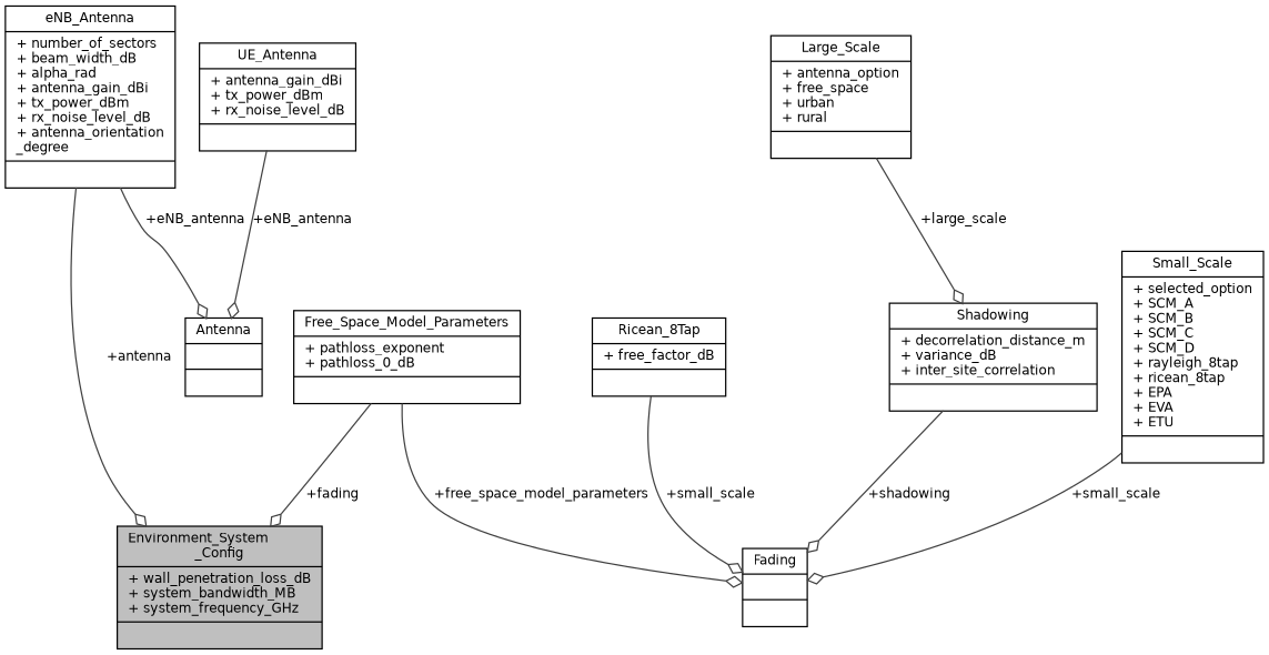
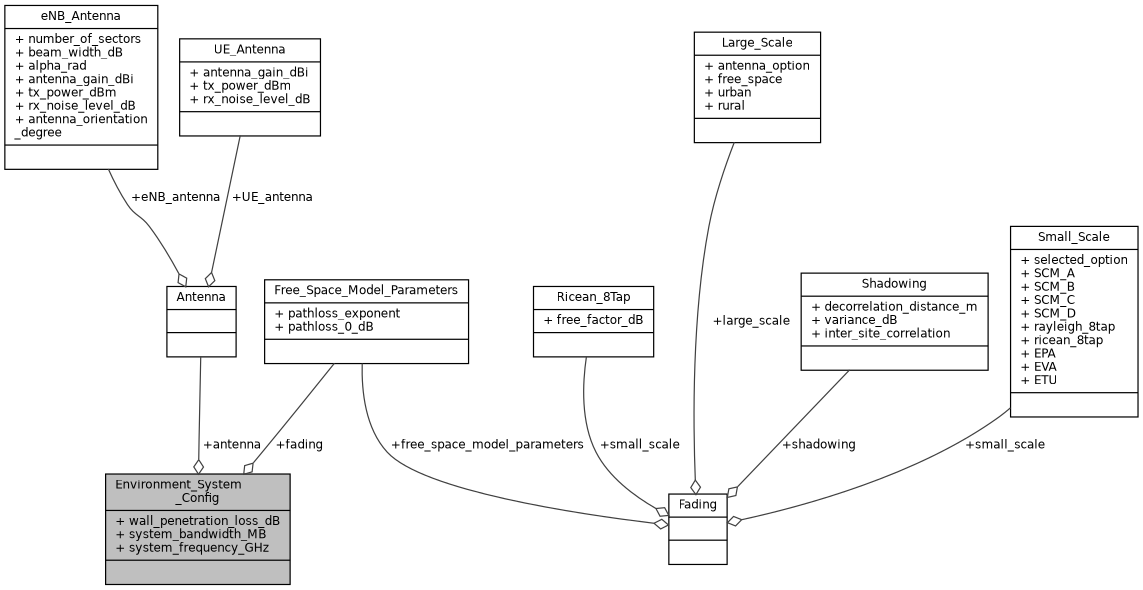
  digraph {
    node [color=black fillcolor=white fontname=Helvetica fontsize=10 shape=record style=filled]
    edge [arrowhead=odiamond color=grey25 fontname=Helvetica fontsize=10 labelfontname=Helvetica labelfontsize=10 style=solid]
    n1 [fillcolor=grey75 fontcolor=black height=0.2 label="{Environment_System\l_Config\n|+ wall_penetration_loss_dB\l+ system_bandwidth_MB\l+ system_frequency_GHz\l|}" width=0.4]
    n2 [height=0.2 label="{Antenna\n||}" width=0.4]
    n3 [height=0.2 label="{eNB_Antenna\n|+ number_of_sectors\l+ beam_width_dB\l+ alpha_rad\l+ antenna_gain_dBi\l+ tx_power_dBm\l+ rx_noise_level_dB\l+ antenna_orientation\l_degree\l|}" width=0.4]
    n4 [height=0.2 label="{UE_Antenna\n|+ antenna_gain_dBi\l+ tx_power_dBm\l+ rx_noise_level_dB\l|}" width=0.4]
    n5 [height=0.2 label="{Fading\n||}" width=0.4]
    n6 [height=0.2 label="{Ricean_8Tap\n|+ free_factor_dB\l|}" width=0.4]
    n7 [height=0.2 label="{Large_Scale\n|+ antenna_option\l+ free_space\l+ urban\l+ rural\l|}" width=0.4]
    n8 [height=0.2 label="{Free_Space_Model_Parameters\n|+ pathloss_exponent\l+ pathloss_0_dB\l|}" width=0.4]
    n9 [height=0.2 label="{Small_Scale\n|+ selected_option\l+ SCM_A\l+ SCM_B\l+ SCM_C\l+ SCM_D\l+ rayleigh_8tap\l+ ricean_8tap\l+ EPA\l+ EVA\l+ ETU\l|}" width=0.4]
    n10 [height=0.2 label="{Shadowing\n|+ decorrelation_distance_m\l+ variance_dB\l+ inter_site_correlation\l|}" width=0.4]
-   n3 -> n1 [label=" +antenna"]
+   n2 -> n1 [label=" +antenna"]
    n3 -> n2 [label=" +eNB_antenna"]
-   n4 -> n2 [label=" +eNB_antenna"]
+   n4 -> n2 [label=" +UE_antenna"]
    n6 -> n5 [label=" +small_scale"]
-   n7 -> n10 [label=" +large_scale"]
+   n7 -> n5 [label=" +large_scale"]
    n8 -> n1 [label=" +fading"]
    n8 -> n5 [label=" +free_space_model_parameters"]
    n9 -> n5 [label=" +small_scale"]
    n10 -> n5 [label=" +shadowing"]
  }
